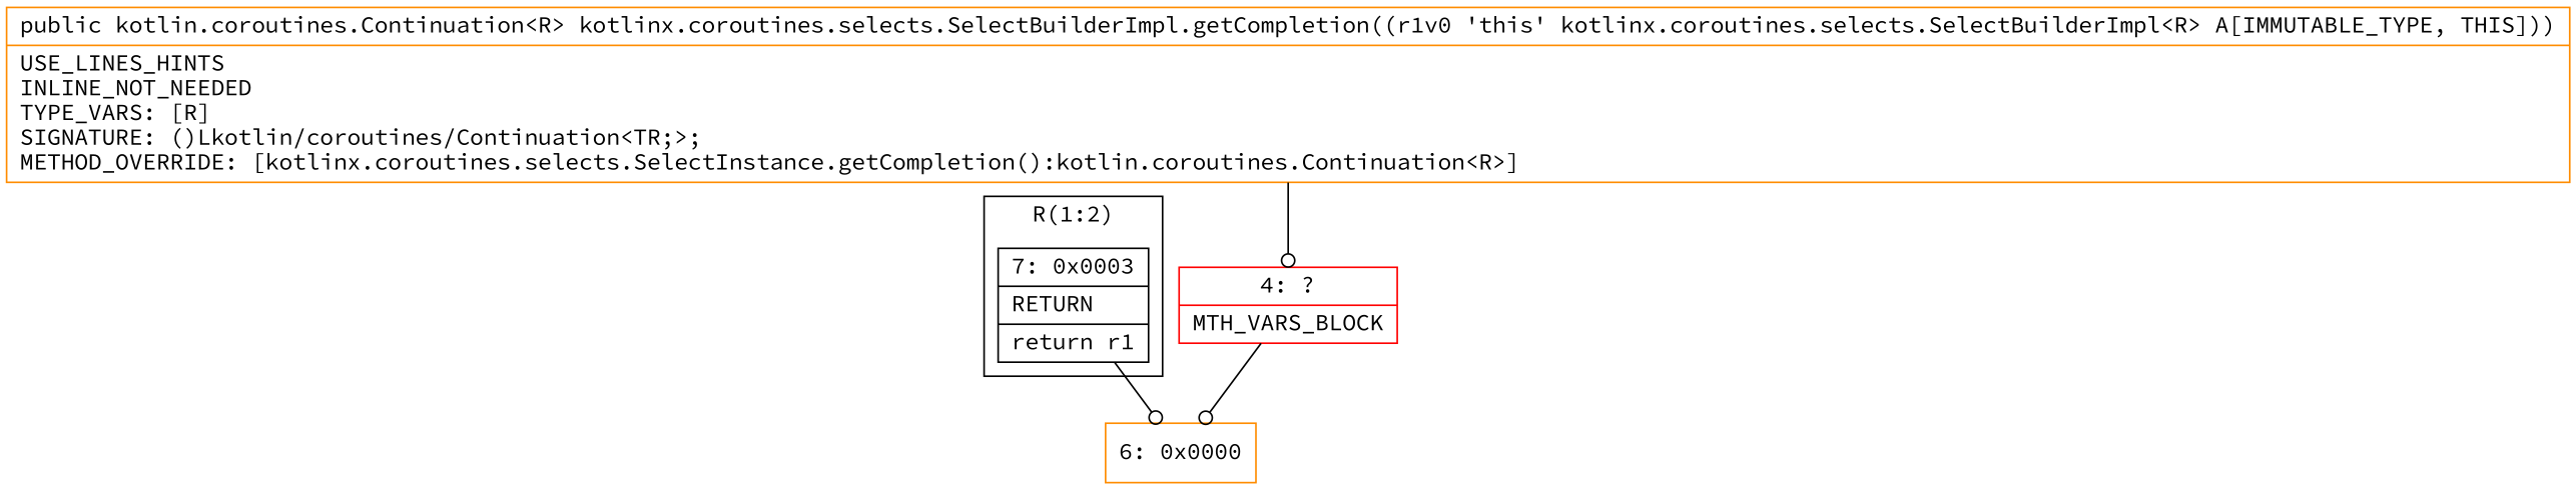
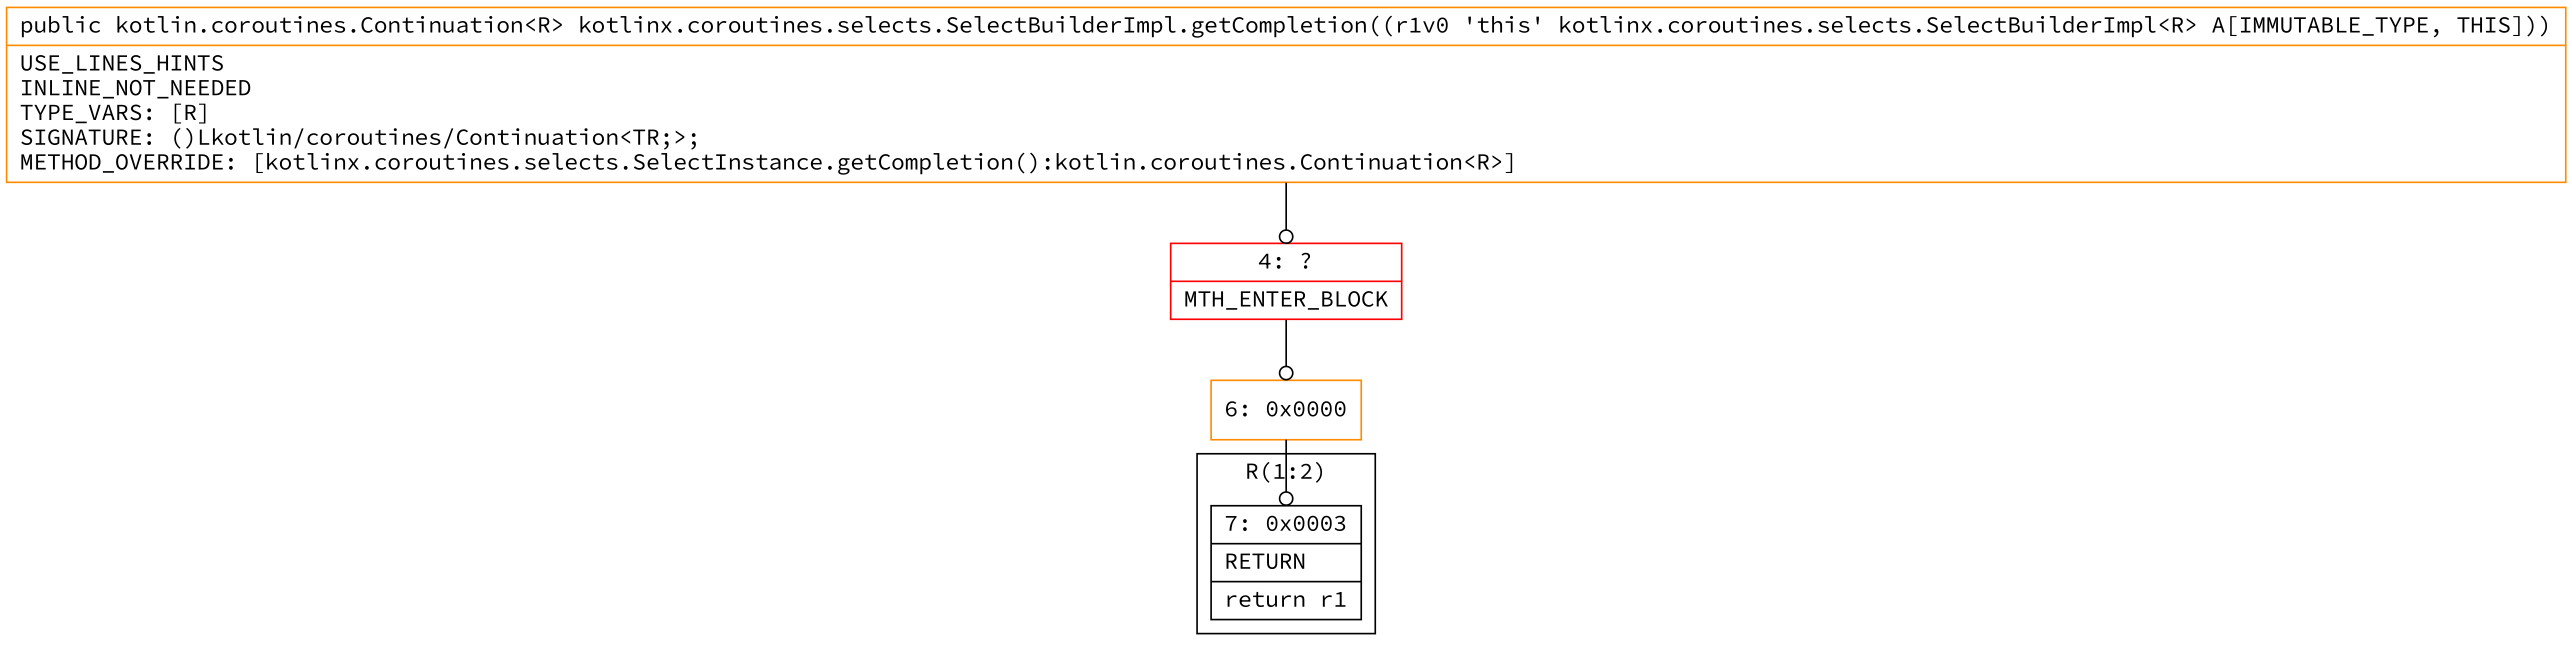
  digraph {
    fontname="Source Code Pro"
    node [color=darkorange fillcolor=white fontname="Source Code Pro" shape=record style=filled]
    edge [arrowhead=odot fontname="Source Code Pro"]
    n1 [color=black label="{7\:\ 0x0003|RETURN\l|return r1\l}"]
-   n2 [color=red label="{4\:\ ?|MTH_VARS_BLOCK\l}"]
+   n2 [color=red label="{4\:\ ?|MTH_ENTER_BLOCK\l}"]
    n3 [label="{6\:\ 0x0000}"]
    n4 [label="{public kotlin.coroutines.Continuation\<R\> kotlinx.coroutines.selects.SelectBuilderImpl.getCompletion((r1v0 'this' kotlinx.coroutines.selects.SelectBuilderImpl\<R\> A[IMMUTABLE_TYPE, THIS]))  | USE_LINES_HINTS\lINLINE_NOT_NEEDED\lTYPE_VARS: [R]\lSIGNATURE: ()Lkotlin\/coroutines\/Continuation\<TR;\>;\lMETHOD_OVERRIDE: [kotlinx.coroutines.selects.SelectInstance.getCompletion():kotlin.coroutines.Continuation\<R\>]\l}"]
    subgraph cluster_1 {
      label="R(1:2)"
      n1
    }
    n2 -> n3
-   n1 -> n3
+   n3 -> n1
    n4 -> n2
  }
